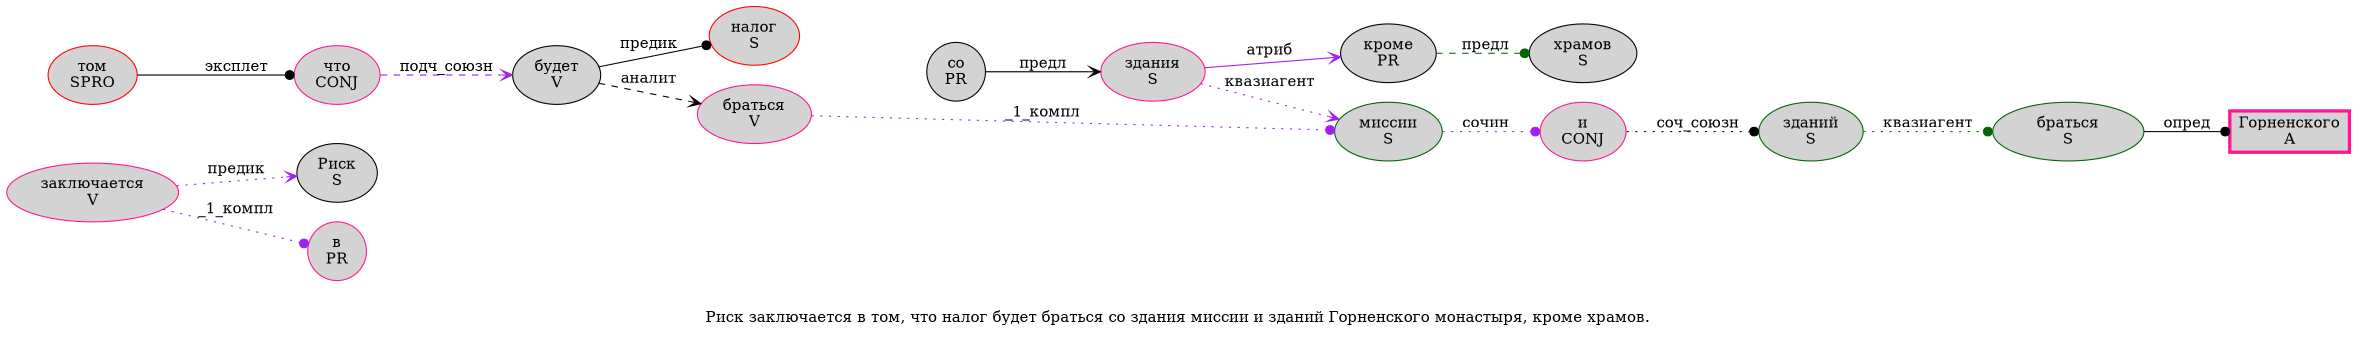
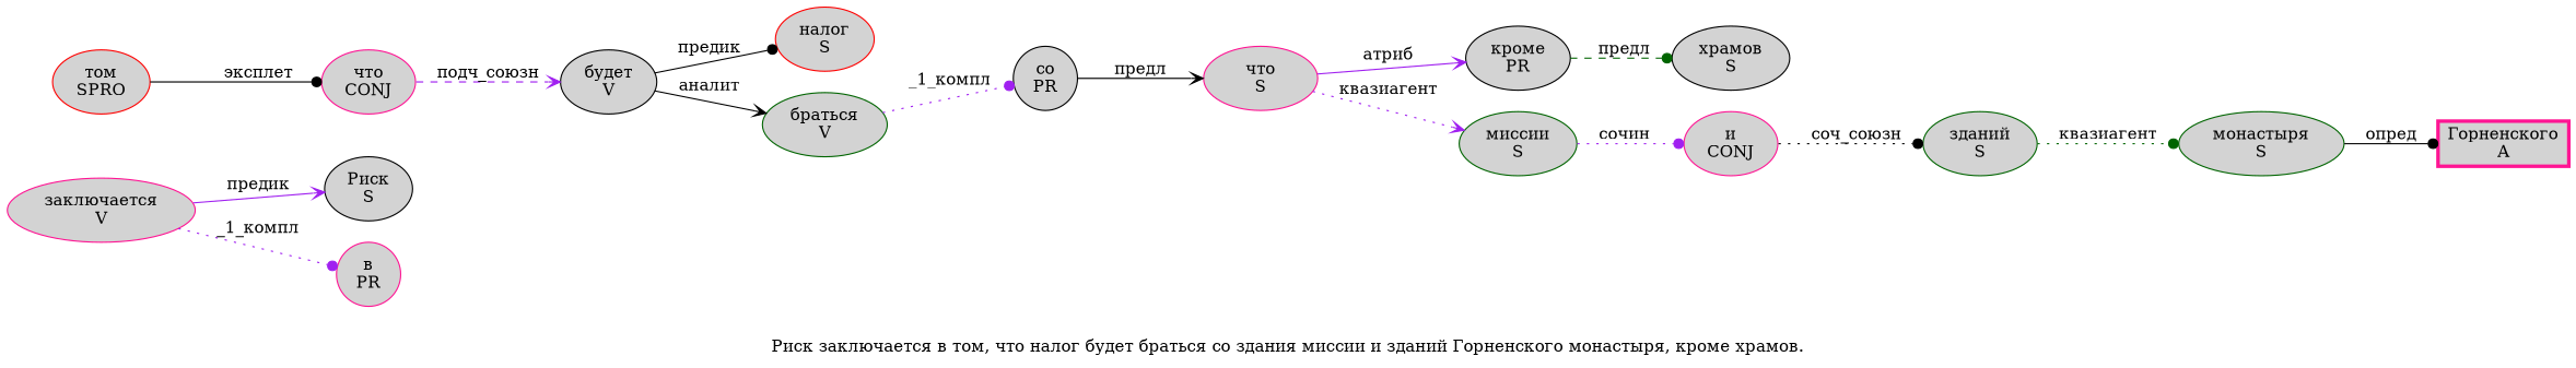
  digraph {
    label="Риск заключается в том, что налог будет браться со здания миссии и зданий Горненского монастыря, кроме храмов."
    rankdir=LR
    node [color=deeppink fillcolor=lightgray penwidth=1 shape=ellipse style=filled]
    edge [arrowhead=dot color=purple style=solid]
    n1 [color=black label="Риск\nS"]
    n2 [label="заключается\nV"]
    n3 [label="в\nPR"]
    n4 [color=red label="том\nSPRO"]
    n5 [label="что\nCONJ"]
    n6 [color=black label="будет\nV"]
    n7 [color=red label="налог\nS"]
-   n8 [label="браться\nV"]
+   n8 [color=darkgreen label="браться\nV"]
    n9 [color=black label="со\nPR"]
-   n10 [label="здания\nS"]
+   n10 [label="что\nS"]
    n11 [color=darkgreen label="миссии\nS"]
    n12 [color=black label="кроме\nPR"]
    n13 [label="и\nCONJ"]
    n14 [color=black label="храмов\nS"]
    n15 [color=darkgreen label="зданий\nS"]
-   n16 [color=darkgreen label="браться\nS"]
+   n16 [color=darkgreen label="монастыря\nS"]
    n17 [label="Горненского\nA" penwidth=3 shape=box]
-   n2 -> n1 [arrowhead=vee label="предик" style=dotted]
+   n2 -> n1 [arrowhead=vee label="предик"]
    n2 -> n3 [label="_1_компл" style=dotted]
    n4 -> n5 [color=black label="эксплет"]
    n5 -> n6 [arrowhead=vee label="подч_союзн" style=dashed]
    n6 -> n7 [color=black label="предик"]
-   n6 -> n8 [arrowhead=vee color=black label="аналит" style=dashed]
-   n8 -> n11 [label="_1_компл" style=dotted]
+   n6 -> n8 [arrowhead=vee color=black label="аналит"]
+   n8 -> n9 [label="_1_компл" style=dotted]
    n9 -> n10 [arrowhead=vee color=black label="предл"]
    n10 -> n11 [arrowhead=vee label="квазиагент" style=dotted]
    n10 -> n12 [arrowhead=vee label="атриб"]
    n11 -> n13 [label="сочин" style=dotted]
    n12 -> n14 [color=darkgreen label="предл" style=dashed]
    n13 -> n15 [color=black label="соч_союзн" style=dotted]
    n15 -> n16 [color=darkgreen label="квазиагент" style=dotted]
    n16 -> n17 [color=black label="опред"]
  }
